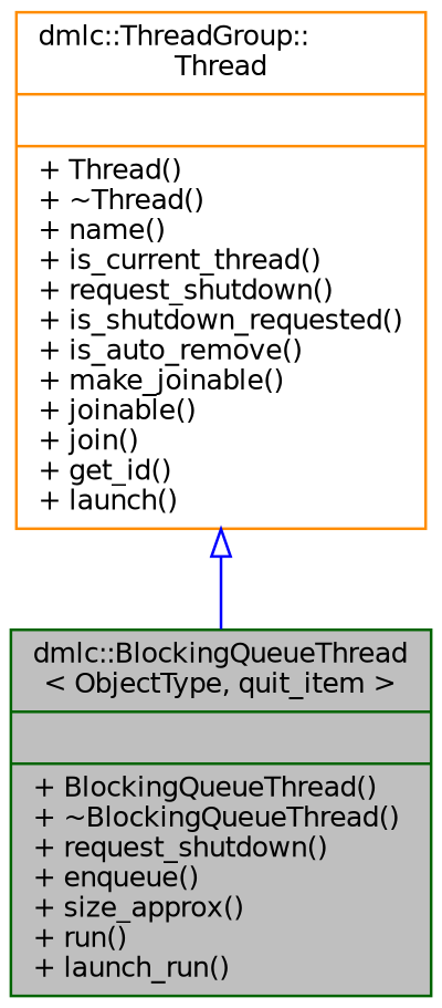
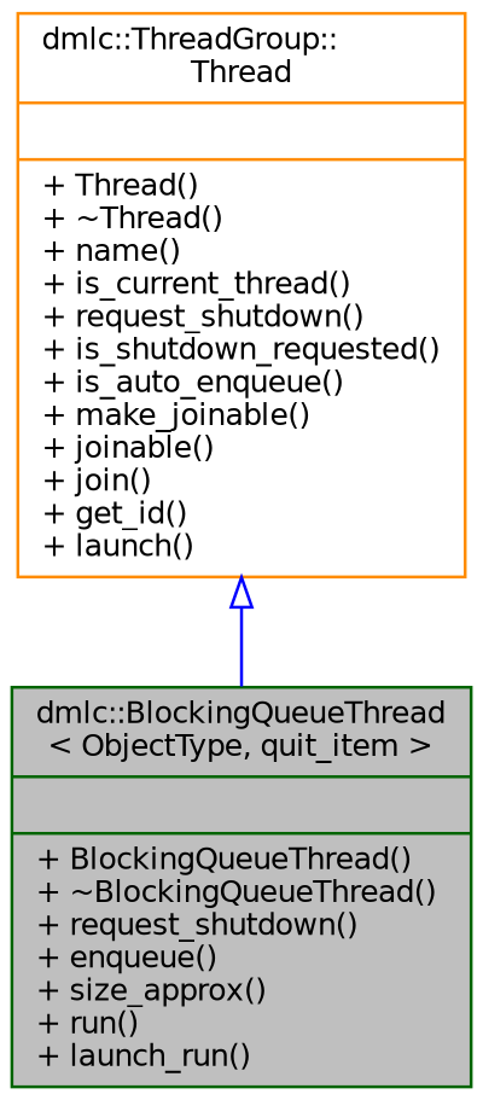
  digraph {
    node [fontname=Helvetica fontsize=10 shape=record style=filled]
    n1 [color=darkgreen fillcolor=grey75 fontcolor=black height=0.2 label="{dmlc::BlockingQueueThread\l\< ObjectType, quit_item \>\n||+ BlockingQueueThread()\l+ ~BlockingQueueThread()\l+ request_shutdown()\l+ enqueue()\l+ size_approx()\l+ run()\l+ launch_run()\l}" width=0.4]
-   n2 [color=darkorange fillcolor=white height=0.2 label="{dmlc::ThreadGroup::\lThread\n||+ Thread()\l+ ~Thread()\l+ name()\l+ is_current_thread()\l+ request_shutdown()\l+ is_shutdown_requested()\l+ is_auto_remove()\l+ make_joinable()\l+ joinable()\l+ join()\l+ get_id()\l+ launch()\l}" width=0.4]
+   n2 [color=darkorange fillcolor=white height=0.2 label="{dmlc::ThreadGroup::\lThread\n||+ Thread()\l+ ~Thread()\l+ name()\l+ is_current_thread()\l+ request_shutdown()\l+ is_shutdown_requested()\l+ is_auto_enqueue()\l+ make_joinable()\l+ joinable()\l+ join()\l+ get_id()\l+ launch()\l}" width=0.4]
    n2 -> n1 [arrowtail=onormal color=blue dir=back fontname=Helvetica fontsize=10 labelfontname=Helvetica labelfontsize=10 style=solid]
  }
